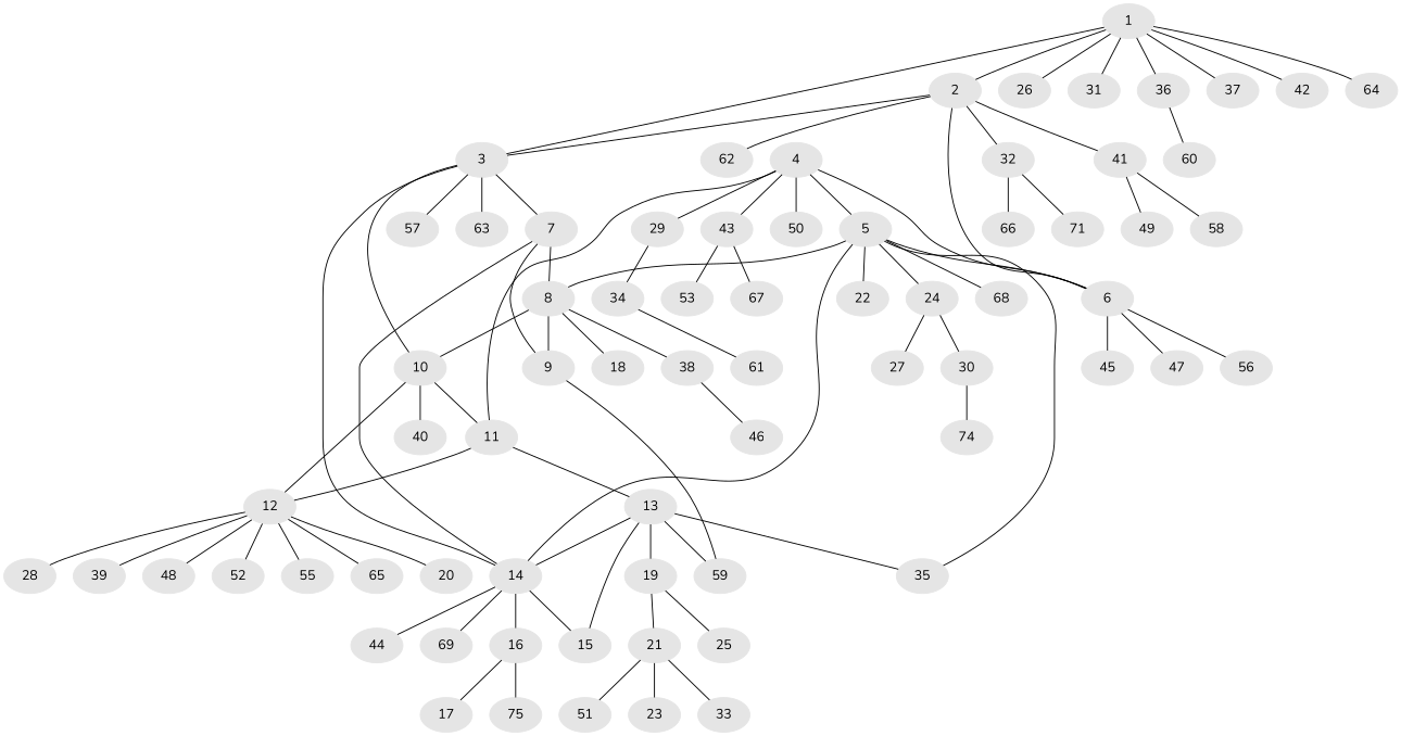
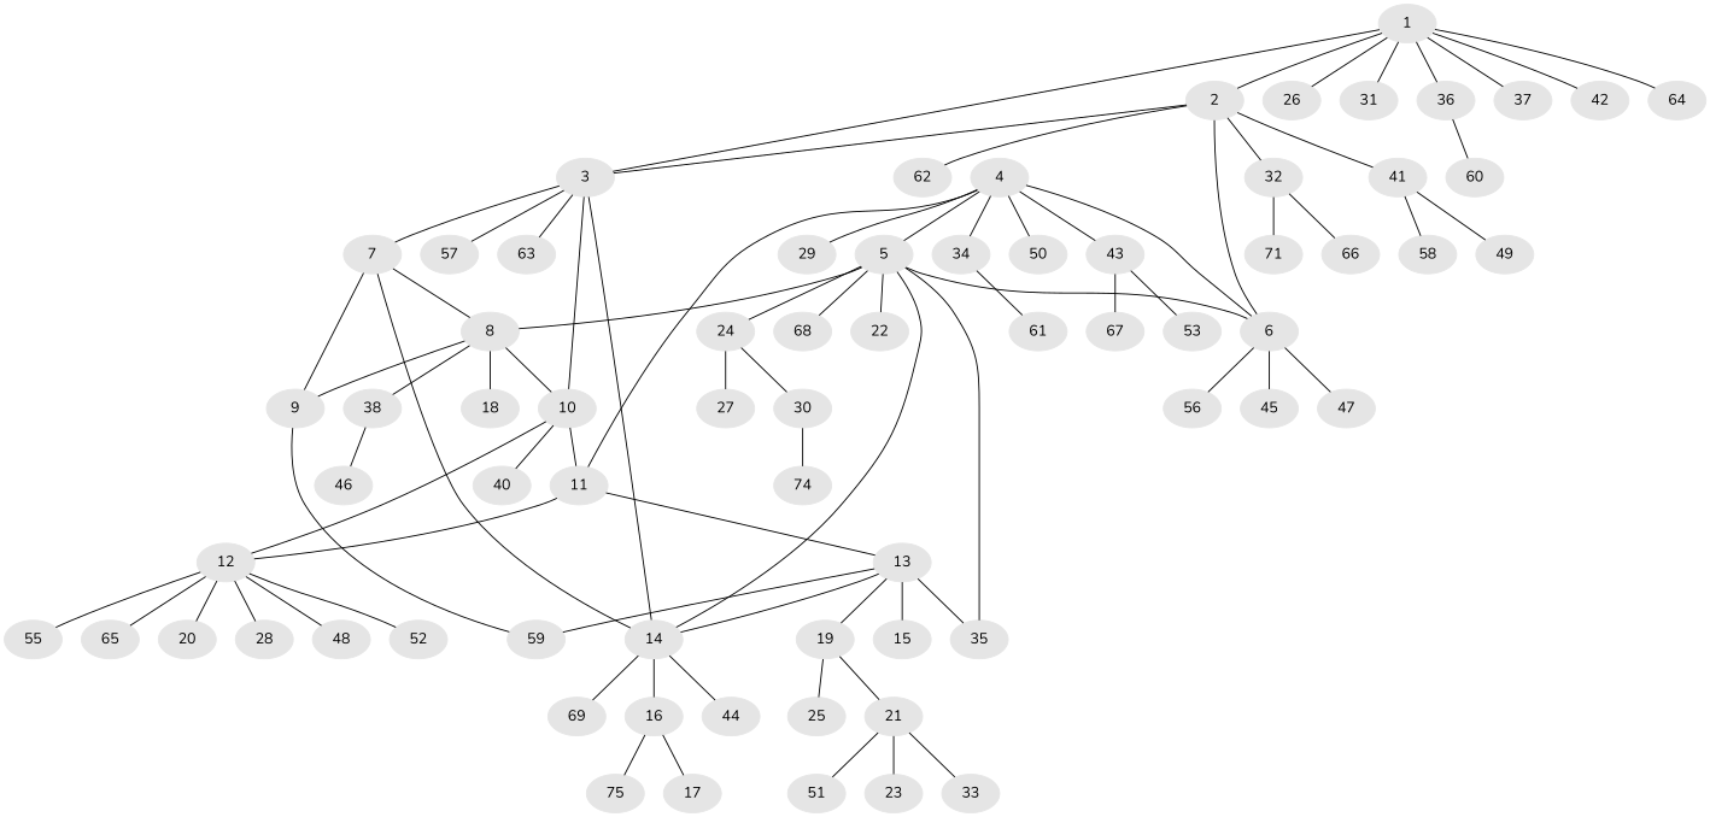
  graph {
    fontname=Nunito
    node [color=gray90 fontname=Nunito style=filled]
    edge [fontname=Nunito]
    1
    2
    3
    26
    31
    36
    37
    42
    64
    6
    32
    41
    62
    7
    10
    14
    57
    63
    60
    45
    47
    56
    66
    71
    49
    58
    8
    9
    11
    12
    40
    15
    16
    44
    69
    4
    5
    29
    34
    43
    50
    22
    24
    35
    68
    13
    61
    53
    67
    18
    38
    27
    30
    59
    46
    20
    28
-   39
    48
    52
    55
    65
    19
    21
    25
    17
    n67 [label=75]
    23
    33
    51
    n71 [label=74]
    1 -- 2
    1 -- 3
    1 -- 26
    1 -- 31
    1 -- 36
    1 -- 37
    1 -- 42
    1 -- 64
    2 -- 3
    2 -- 6
    2 -- 32
    2 -- 41
    2 -- 62
    3 -- 7
    3 -- 10
    3 -- 14
    3 -- 57
    3 -- 63
    36 -- 60
    6 -- 45
    6 -- 47
    6 -- 56
    32 -- 66
    32 -- 71
    41 -- 49
    41 -- 58
    7 -- 14
    7 -- 8
    7 -- 9
    10 -- 11
    10 -- 12
    10 -- 40
-   14 -- 15
    14 -- 16
    14 -- 44
    14 -- 69
    8 -- 10
    8 -- 9
    8 -- 18
    8 -- 38
    9 -- 59
    11 -- 12
    11 -- 13
    12 -- 20
    12 -- 28
-   12 -- 39
    12 -- 48
    12 -- 52
    12 -- 55
    12 -- 65
    16 -- 17
    16 -- n67
    4 -- 6
    4 -- 11
    4 -- 5
    4 -- 29
-   29 -- 34
+   4 -- 34
    4 -- 43
    4 -- 50
    5 -- 6
    5 -- 14
    5 -- 8
    5 -- 22
    5 -- 24
    5 -- 35
    5 -- 68
    34 -- 61
    43 -- 53
    43 -- 67
    24 -- 27
    24 -- 30
    13 -- 14
    13 -- 15
    13 -- 35
    13 -- 59
    13 -- 19
    38 -- 46
    30 -- n71
    19 -- 21
    19 -- 25
    21 -- 23
    21 -- 33
    21 -- 51
  }
